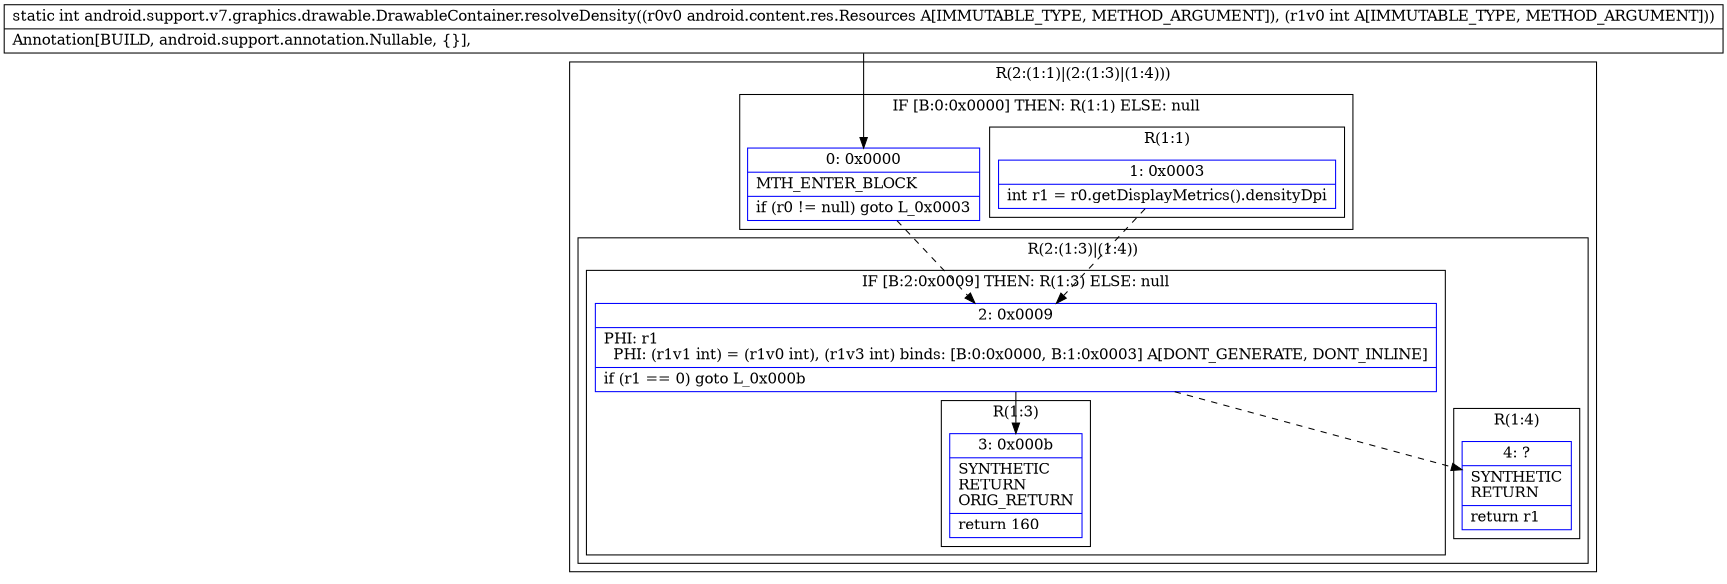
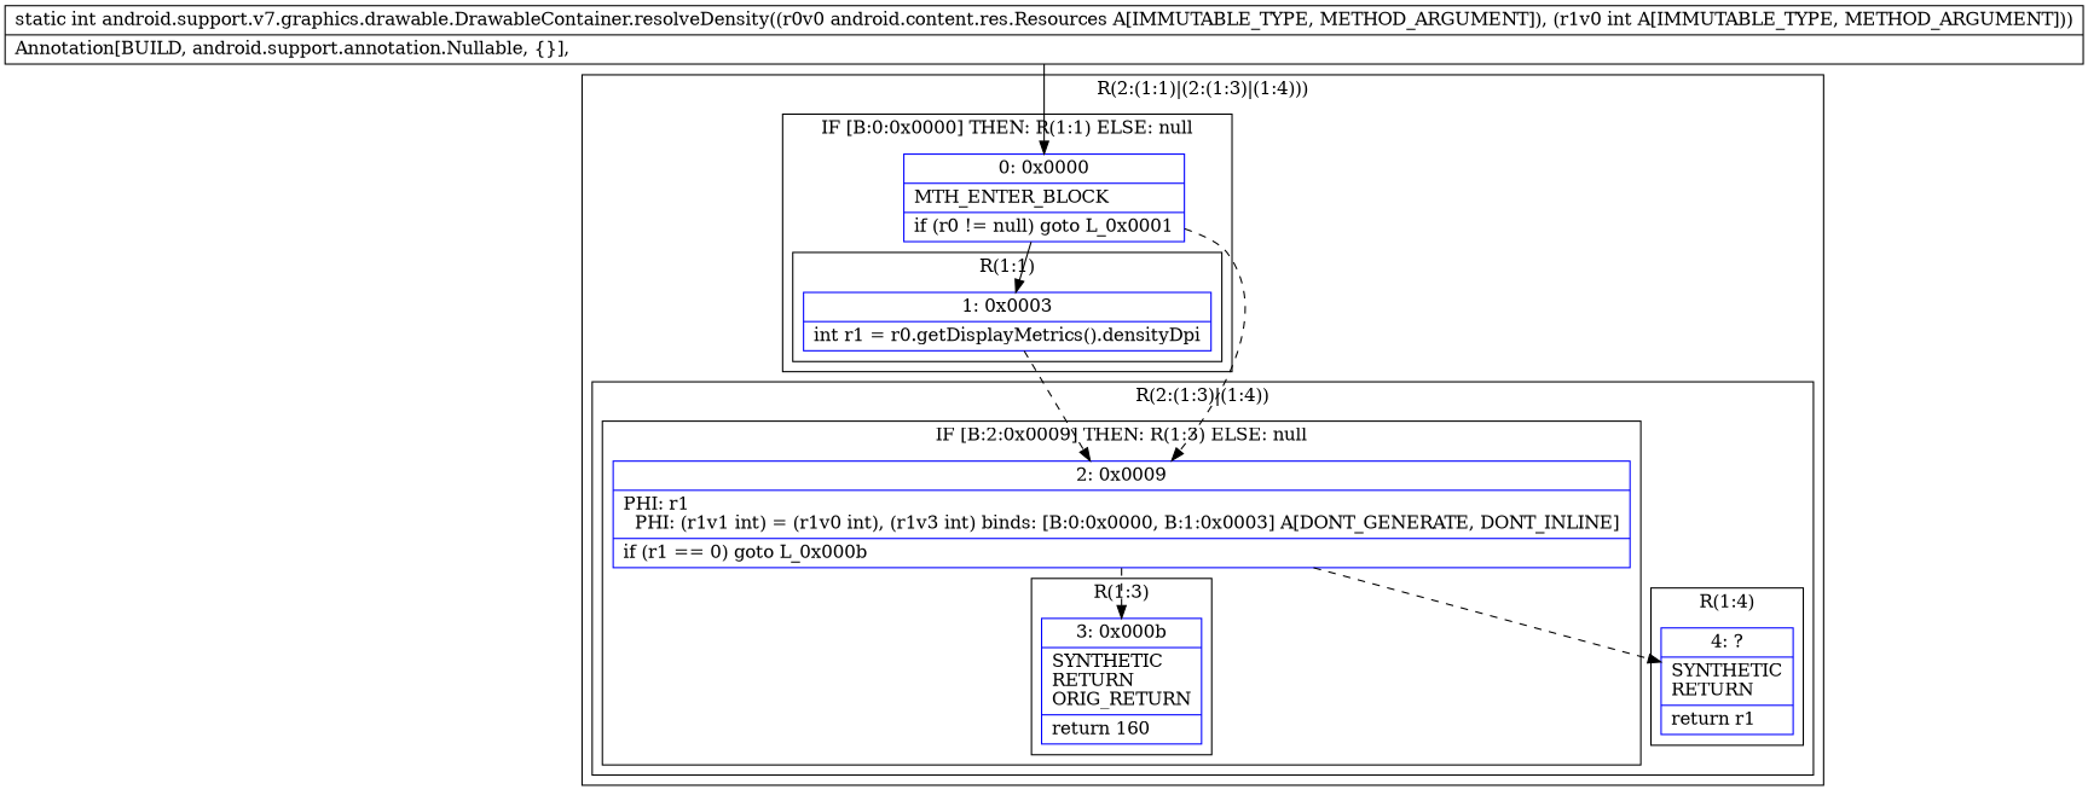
  digraph {
    node [color=blue shape=record]
    n1 [label="{1\:\ 0x0003|int r1 = r0.getDisplayMetrics().densityDpi\l}"]
-   n2 [label="{0\:\ 0x0000|MTH_ENTER_BLOCK\l|if (r0 != null) goto L_0x0003\l}"]
+   n2 [label="{0\:\ 0x0000|MTH_ENTER_BLOCK\l|if (r0 != null) goto L_0x0001\l}"]
    n3 [label="{3\:\ 0x000b|SYNTHETIC\lRETURN\lORIG_RETURN\l|return 160\l}"]
    n4 [label="{2\:\ 0x0009|PHI: r1 \l  PHI: (r1v1 int) = (r1v0 int), (r1v3 int) binds: [B:0:0x0000, B:1:0x0003] A[DONT_GENERATE, DONT_INLINE]\l|if (r1 == 0) goto L_0x000b\l}"]
    n5 [label="{4\:\ ?|SYNTHETIC\lRETURN\l|return r1\l}"]
    n6 [label="{static int android.support.v7.graphics.drawable.DrawableContainer.resolveDensity((r0v0 android.content.res.Resources A[IMMUTABLE_TYPE, METHOD_ARGUMENT]), (r1v0 int A[IMMUTABLE_TYPE, METHOD_ARGUMENT]))  | Annotation[BUILD, android.support.annotation.Nullable, \{\}], \l}" color=""]
    subgraph cluster_1 {
      label="R(2:(1:1)|(2:(1:3)|(1:4)))"
      subgraph cluster_2 {
        label="IF [B:0:0x0000] THEN: R(1:1) ELSE: null"
        n2
        subgraph cluster_3 {
          label="R(1:1)"
          n1
        }
      }
      subgraph cluster_4 {
        label="R(2:(1:3)|(1:4))"
        subgraph cluster_5 {
          label="IF [B:2:0x0009] THEN: R(1:3) ELSE: null"
          n4
          subgraph cluster_6 {
            label="R(1:3)"
            n3
          }
        }
        subgraph cluster_7 {
          label="R(1:4)"
          n5
        }
      }
    }
    n1 -> n4 [style=dashed]
+   n2 -> n1
    n2 -> n4 [style=dashed]
-   n4 -> n3
+   n4 -> n3 [style=dashed]
    n4 -> n5 [style=dashed]
    n6 -> n2
  }
